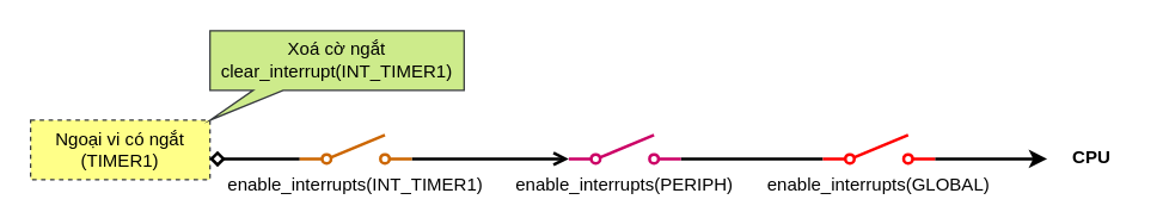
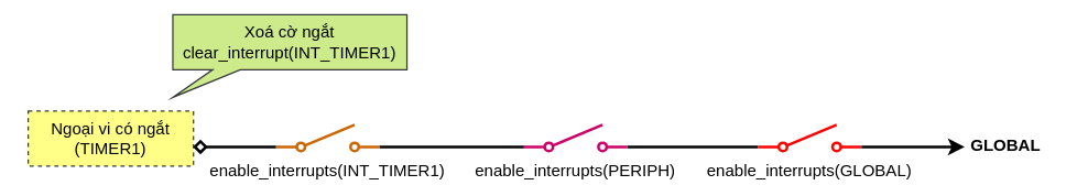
  <mxCell id="0" />
  <mxCell id="1" parent="0" />
  <mxCell id="2" value="Ngoại vi có ngắt&lt;br&gt;(TIMER1)" style="rounded=0;whiteSpace=wrap;html=1;fillColor=#ffff88;strokeColor=#36393d;dashed=1;" parent="1" vertex="1"><mxGeometry x="20" y="80" width="120" height="40" as="geometry" /></mxCell>
- <mxCell id="3" value="Xoá cờ ngắt&lt;br&gt;clear_interrupt(&lt;span&gt;INT_TIMER1&lt;/span&gt;)" style="shape=callout;whiteSpace=wrap;html=1;perimeter=calloutPerimeter;size=20;position=0.17;position2=0;base=20;fillColor=#cdeb8b;strokeColor=#36393d;" parent="1" vertex="1"><mxGeometry x="140" y="20" width="170" height="60" as="geometry" /></mxCell>
+ <mxCell id="3" value="Xoá cờ ngắt&lt;br&gt;clear_interrupt(&lt;span&gt;INT_TIMER1&lt;/span&gt;)" style="shape=callout;whiteSpace=wrap;html=1;perimeter=calloutPerimeter;size=20;position=0.17;position2=0;base=20;fillColor=#cdeb8b;strokeColor=#36393d;" parent="1" vertex="1"><mxGeometry x="125" y="10" width="170" height="60" as="geometry" /></mxCell>
  <mxCell id="4" style="edgeStyle=orthogonalEdgeStyle;rounded=0;orthogonalLoop=1;jettySize=auto;html=1;exitX=0;exitY=0.8;exitDx=0;exitDy=0;entryX=0.997;entryY=0.65;entryDx=0;entryDy=0;entryPerimeter=0;endArrow=diamond;endFill=0;strokeWidth=2;" parent="1" source="6" target="2" edge="1"><mxGeometry relative="1" as="geometry" /></mxCell>
- <mxCell id="5" style="edgeStyle=orthogonalEdgeStyle;rounded=0;orthogonalLoop=1;jettySize=auto;html=1;exitX=1;exitY=0.8;exitDx=0;exitDy=0;entryX=0;entryY=0.8;entryDx=0;entryDy=0;strokeWidth=2;endArrow=open;endFill=0;" parent="1" source="6" target="8" edge="1"><mxGeometry relative="1" as="geometry" /></mxCell>
+ <mxCell id="5" style="edgeStyle=orthogonalEdgeStyle;rounded=0;orthogonalLoop=1;jettySize=auto;html=1;exitX=1;exitY=0.8;exitDx=0;exitDy=0;entryX=0;entryY=0.8;entryDx=0;entryDy=0;strokeWidth=2;endArrow=none;endFill=0;" parent="1" source="6" target="8" edge="1"><mxGeometry relative="1" as="geometry" /></mxCell>
  <mxCell id="6" value="enable_interrupts(INT_TIMER1)" style="shape=mxgraph.electrical.electro-mechanical.singleSwitch;aspect=fixed;elSwitchState=off;strokeWidth=2;labelPosition=center;verticalLabelPosition=bottom;align=center;verticalAlign=top;strokeColor=#CC6600;" parent="1" vertex="1"><mxGeometry x="200" y="90" width="75" height="20" as="geometry" /></mxCell>
  <mxCell id="7" style="edgeStyle=orthogonalEdgeStyle;rounded=0;orthogonalLoop=1;jettySize=auto;html=1;exitX=1;exitY=0.8;exitDx=0;exitDy=0;entryX=0;entryY=0.8;entryDx=0;entryDy=0;strokeWidth=2;endArrow=none;endFill=0;" parent="1" source="8" target="10" edge="1"><mxGeometry relative="1" as="geometry" /></mxCell>
  <mxCell id="8" value="enable_interrupts(PERIPH)" style="shape=mxgraph.electrical.electro-mechanical.singleSwitch;aspect=fixed;elSwitchState=off;strokeWidth=2;labelPosition=center;verticalLabelPosition=bottom;align=center;verticalAlign=top;strokeColor=#CC0066;" parent="1" vertex="1"><mxGeometry x="380" y="90" width="75" height="20" as="geometry" /></mxCell>
  <mxCell id="9" style="edgeStyle=orthogonalEdgeStyle;rounded=0;orthogonalLoop=1;jettySize=auto;html=1;exitX=1;exitY=0.8;exitDx=0;exitDy=0;strokeWidth=2;" parent="1" source="10" edge="1"><mxGeometry relative="1" as="geometry"><mxPoint x="700" y="106" as="targetPoint" /></mxGeometry></mxCell>
  <mxCell id="10" value="enable_interrupts(GLOBAL)" style="shape=mxgraph.electrical.electro-mechanical.singleSwitch;aspect=fixed;elSwitchState=off;strokeWidth=2;labelPosition=center;verticalLabelPosition=bottom;align=center;verticalAlign=top;strokeColor=#FF0000;" parent="1" vertex="1"><mxGeometry x="550" y="90" width="75" height="20" as="geometry" /></mxCell>
- <mxCell id="11" value="CPU" style="text;html=1;strokeColor=none;fillColor=none;align=center;verticalAlign=middle;whiteSpace=wrap;rounded=0;fontStyle=1" parent="1" vertex="1"><mxGeometry x="700" y="90" width="60" height="30" as="geometry" /></mxCell>
+ <mxCell id="11" value="GLOBAL" style="text;html=1;strokeColor=none;fillColor=none;align=center;verticalAlign=middle;whiteSpace=wrap;rounded=0;fontStyle=1" parent="1" vertex="1"><mxGeometry x="700" y="90" width="60" height="30" as="geometry" /></mxCell>
